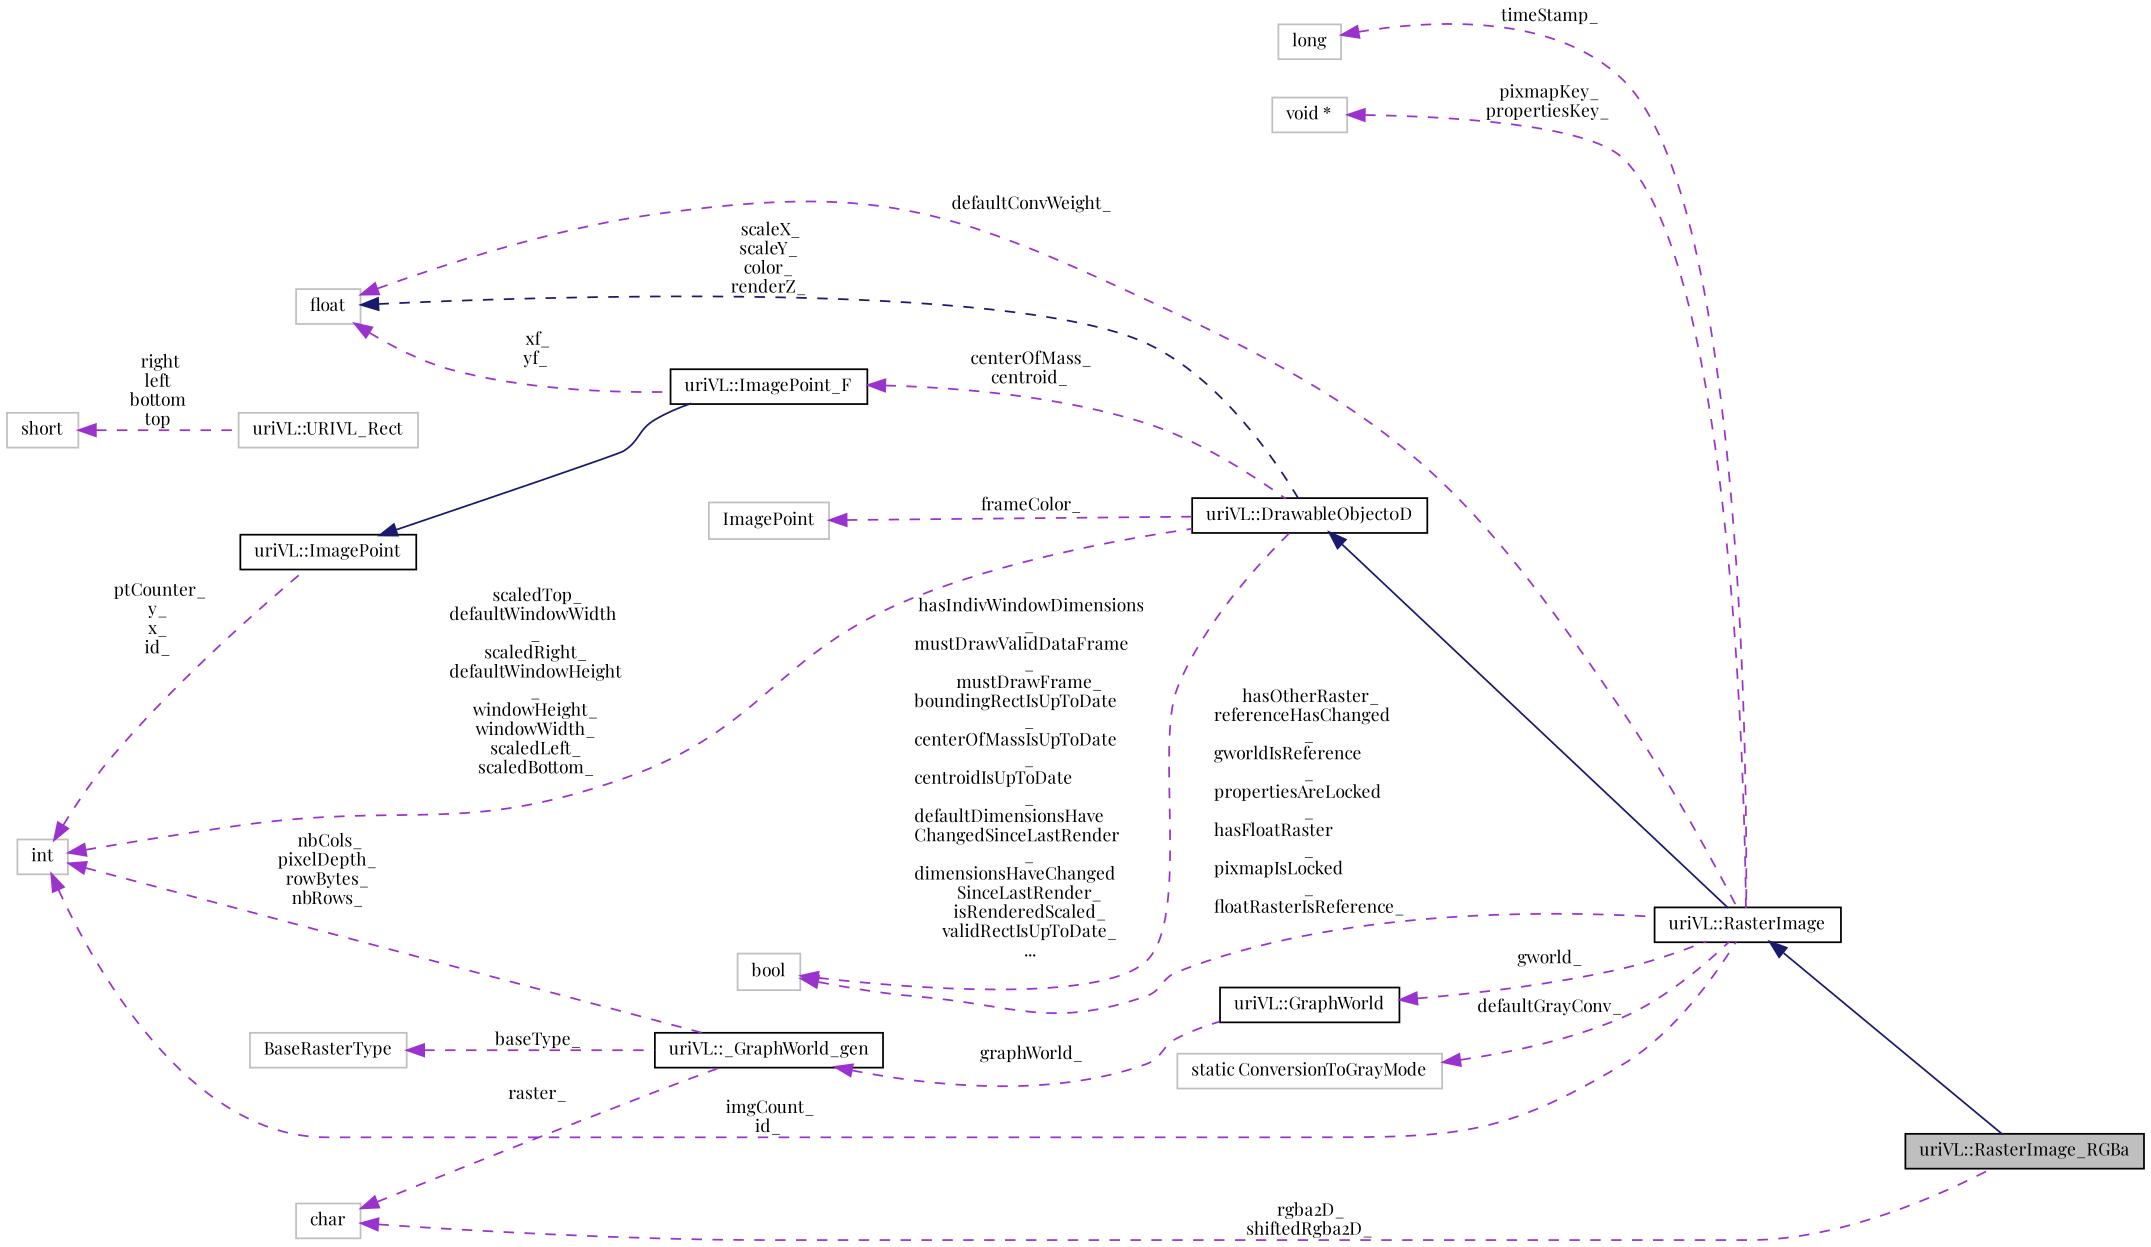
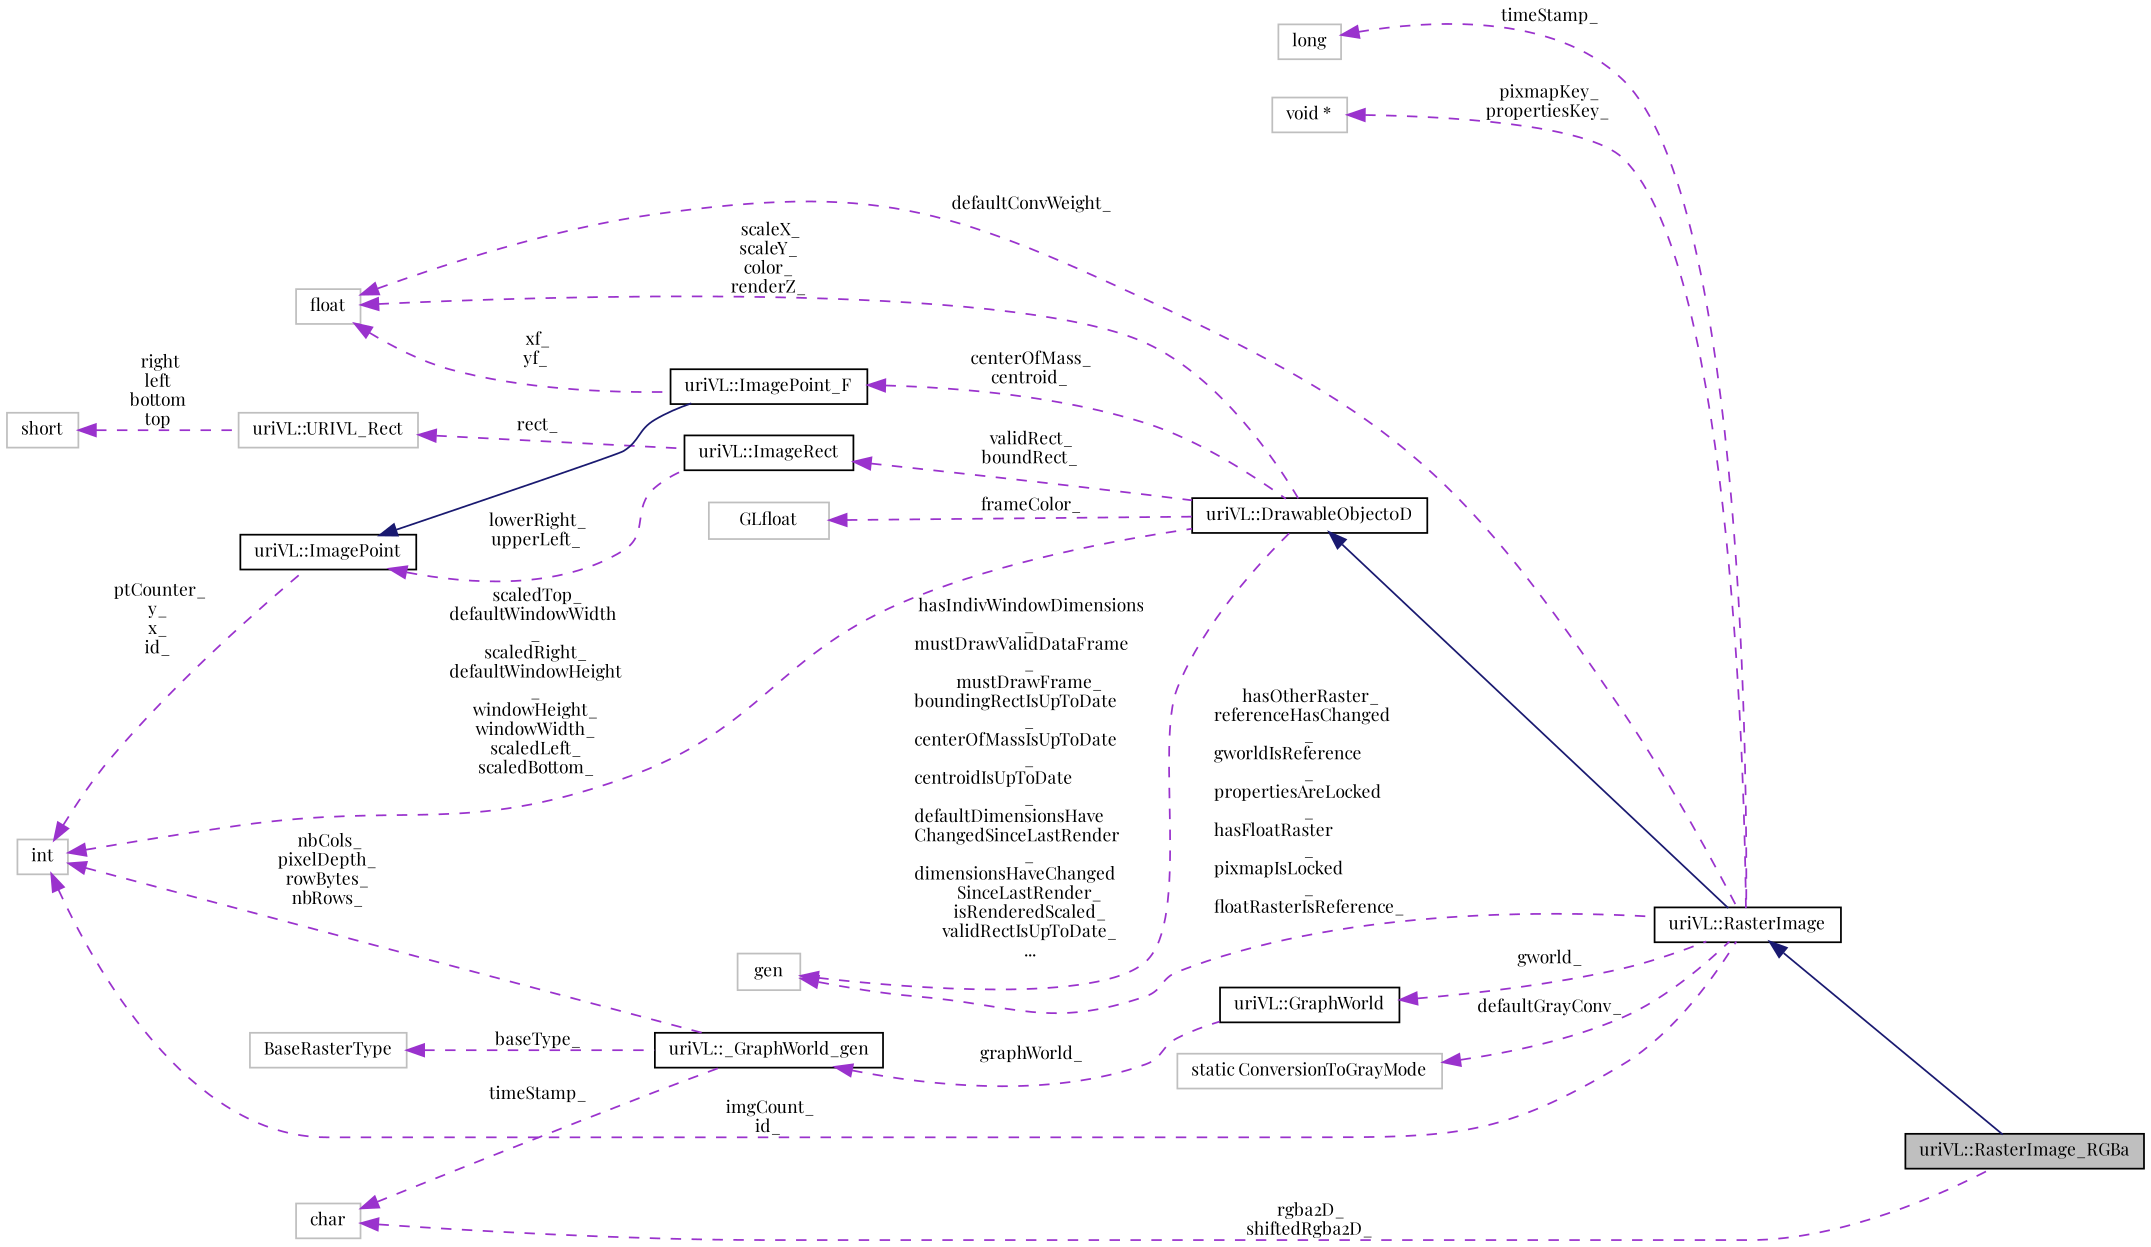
  digraph {
    fontname="Playfair Display"
    rankdir=LR
    node [color=grey75 fillcolor=white fontname="Playfair Display" fontsize=10 shape=record style=filled]
    edge [color=darkorchid3 dir=back fontname="Playfair Display" fontsize=10 labelfontname=Helvetica labelfontsize=10 style=dashed]
    n1 [color=black fillcolor=grey75 fontcolor=black height=0.2 label="uriVL::RasterImage_RGBa" width=0.4]
    n2 [color=black height=0.2 label="uriVL::RasterImage" width=0.4]
    n3 [color=black height=0.2 label="uriVL::DrawableObject0D" width=0.4]
-   n4 [height=0.2 label=ImagePoint width=0.4]
+   n4 [height=0.2 label=GLfloat width=0.4]
+   n5 [color=black height=0.2 label="uriVL::ImageRect" width=0.4]
    n6 [height=0.2 label="uriVL::URIVL_Rect" width=0.4]
    n7 [height=0.2 label=short width=0.4]
    n8 [color=black height=0.2 label="uriVL::ImagePoint" width=0.4]
    n9 [color=black height=0.2 label="uriVL::ImagePoint_F" width=0.4]
    n10 [height=0.2 label=int width=0.4]
    n11 [color=black height=0.2 label="uriVL::_GraphWorld_gen" width=0.4]
    n12 [color=black height=0.2 label="uriVL::GraphWorld" width=0.4]
    n13 [height=0.2 label=float width=0.4]
-   n14 [height=0.2 label=bool width=0.4]
+   n14 [height=0.2 label=gen width=0.4]
    n15 [height=0.2 label=char width=0.4]
    n16 [height=0.2 label=BaseRasterType width=0.4]
    n17 [height=0.2 label="static ConversionToGrayMode" width=0.4]
    n18 [height=0.2 label=long width=0.4]
    n19 [height=0.2 label="void *" width=0.4]
    n2 -> n1 [color=midnightblue style=solid]
    n3 -> n2 [color=midnightblue style=solid]
    n4 -> n3 [label=" frameColor_"]
+   n5 -> n3 [label=" validRect_\nboundRect_"]
+   n6 -> n5 [label=" rect_"]
    n7 -> n6 [label=" right\nleft\nbottom\ntop"]
+   n8 -> n5 [label=" lowerRight_\nupperLeft_"]
    n8 -> n9 [color=midnightblue style=solid]
    n9 -> n3 [label=" centerOfMass_\ncentroid_"]
    n10 -> n2 [label=" imgCount_\nid_"]
    n10 -> n3 [label=" scaledTop_\ndefaultWindowWidth\l_\nscaledRight_\ndefaultWindowHeight\l_\nwindowHeight_\nwindowWidth_\nscaledLeft_\nscaledBottom_"]
    n10 -> n8 [label=" ptCounter_\ny_\nx_\nid_"]
    n10 -> n11 [label=" nbCols_\npixelDepth_\nrowBytes_\nnbRows_"]
    n11 -> n12 [label=" graphWorld_"]
    n12 -> n2 [label=" gworld_"]
    n13 -> n2 [label=" defaultConvWeight_"]
-   n13 -> n3 [color=midnightblue label=" scaleX_\nscaleY_\ncolor_\nrenderZ_"]
+   n13 -> n3 [label=" scaleX_\nscaleY_\ncolor_\nrenderZ_"]
    n13 -> n9 [label=" xf_\nyf_"]
    n14 -> n2 [label=" hasOtherRaster_\nreferenceHasChanged\l_\ngworldIsReference\l_\npropertiesAreLocked\l_\nhasFloatRaster\l_\npixmapIsLocked\l_\nfloatRasterIsReference_"]
    n14 -> n3 [label=" hasIndivWindowDimensions\l_\nmustDrawValidDataFrame\l_\nmustDrawFrame_\nboundingRectIsUpToDate\l_\ncenterOfMassIsUpToDate\l_\ncentroidIsUpToDate\l_\ndefaultDimensionsHave\lChangedSinceLastRender\l_\ndimensionsHaveChanged\lSinceLastRender_\nisRenderedScaled_\nvalidRectIsUpToDate_\n..."]
    n15 -> n1 [label=" rgba2D_\nshiftedRgba2D_"]
-   n15 -> n11 [label=" raster_"]
+   n15 -> n11 [label=" timeStamp_"]
    n16 -> n11 [label=" baseType_"]
    n17 -> n2 [label=" defaultGrayConv_"]
    n18 -> n2 [label=" timeStamp_"]
    n19 -> n2 [label=" pixmapKey_\npropertiesKey_"]
  }
